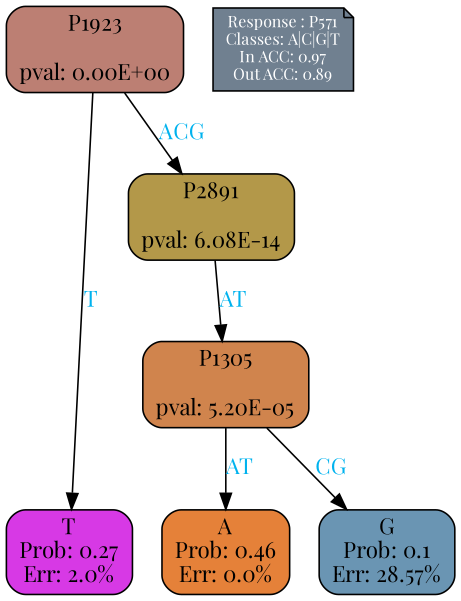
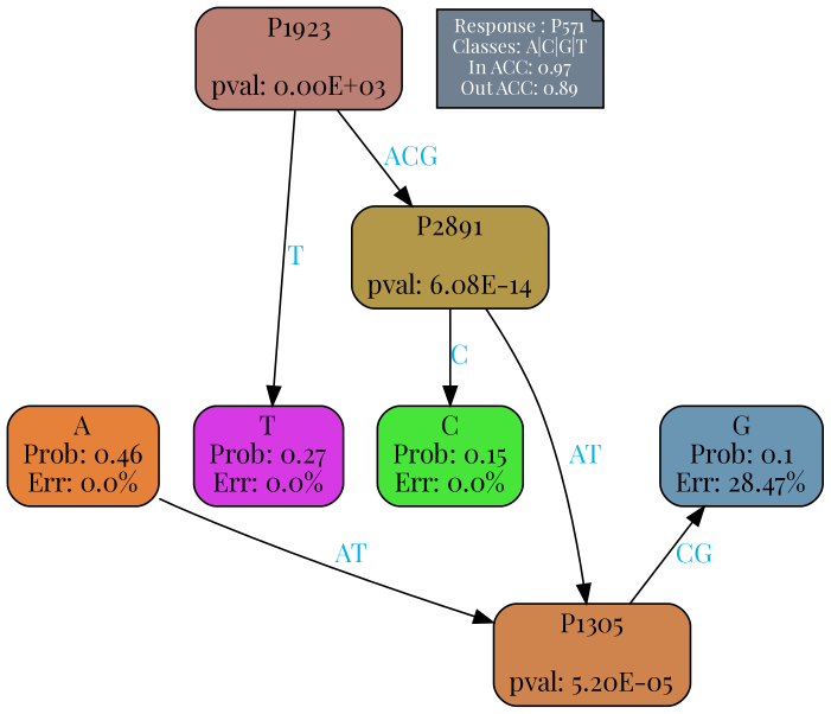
  digraph {
    fontname="Playfair Display"
    ranksep=equally
    splines=polylines
    node [color=black fontname="Playfair Display" shape=box style="filled, rounded"]
    edge [fontcolor=deepskyblue2 fontname="Playfair Display"]
    n1 [fillcolor="#e58139" label="A\nProb: 0.46\nErr: 0.0%"]
-   n2 [fillcolor="#6a95b3" label="G\nProb: 0.1\nErr: 28.57%"]
-   n4 [fillcolor="#d739e5" label="T\nProb: 0.27\nErr: 2.0%"]
+   n2 [fillcolor="#6a95b3" label="G\nProb: 0.1\nErr: 28.47%"]
+   n3 [fillcolor="#47e539" label="C\nProb: 0.15\nErr: 0.0%"]
+   n4 [fillcolor="#d739e5" label="T\nProb: 0.27\nErr: 0.0%"]
    n5 [align=left fillcolor=slategray fontcolor=white fontsize=10 label="Response : P571\nClasses: A|C|G|T\nIn ACC: 0.97\nOut ACC: 0.89\n" shape=note style=filled]
-   n6 [fillcolor="#bc7f73" label="P1923\n\npval: 0.00E+00"]
+   n6 [fillcolor="#bc7f73" label="P1923\n\npval: 0.00E+03"]
    n7 [fillcolor="#b39849" label="P2891\n\npval: 6.08E-14"]
    n8 [fillcolor="#d0844d" label="P1305\n\npval: 5.20E-05"]
    subgraph sub_1 {
      rank=same
      n1
      n2
+     n3
      n4
    }
    subgraph sub_2 {
      rank=same
      n5
      n6
    }
    n6 -> n4 [label=T]
    n6 -> n7 [label=ACG]
+   n7 -> n3 [label=C]
    n7 -> n8 [label=AT]
-   n8 -> n1 [label=AT]
+   n1 -> n8 [label=AT]
    n8 -> n2 [label=CG]
  }
